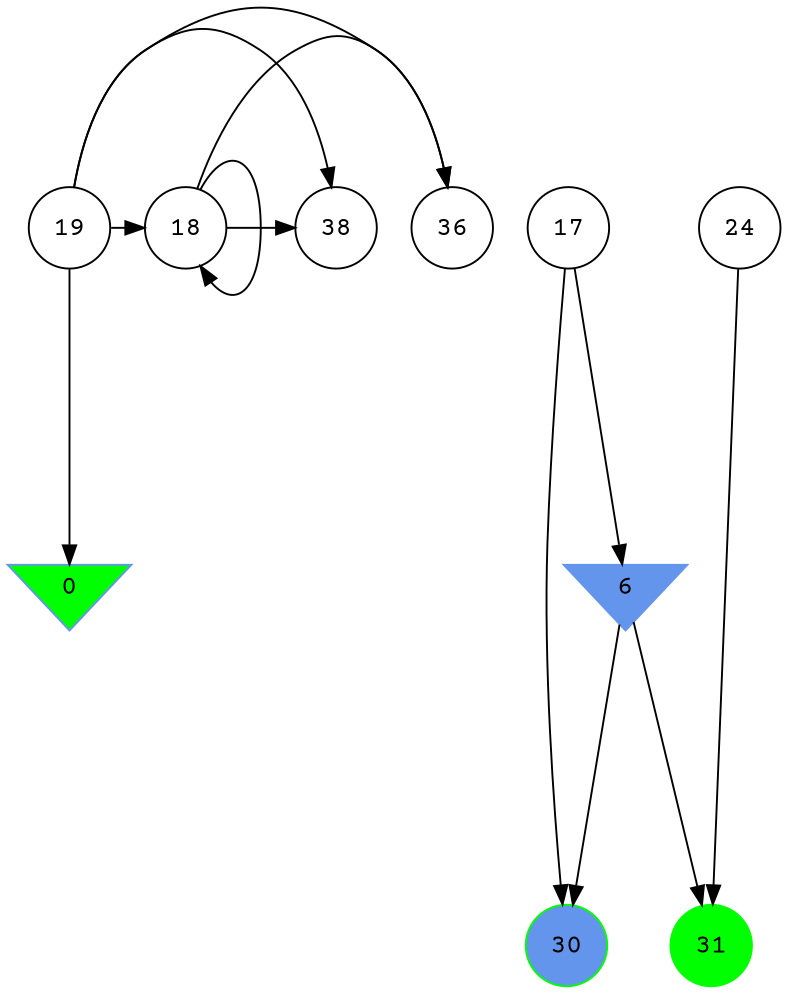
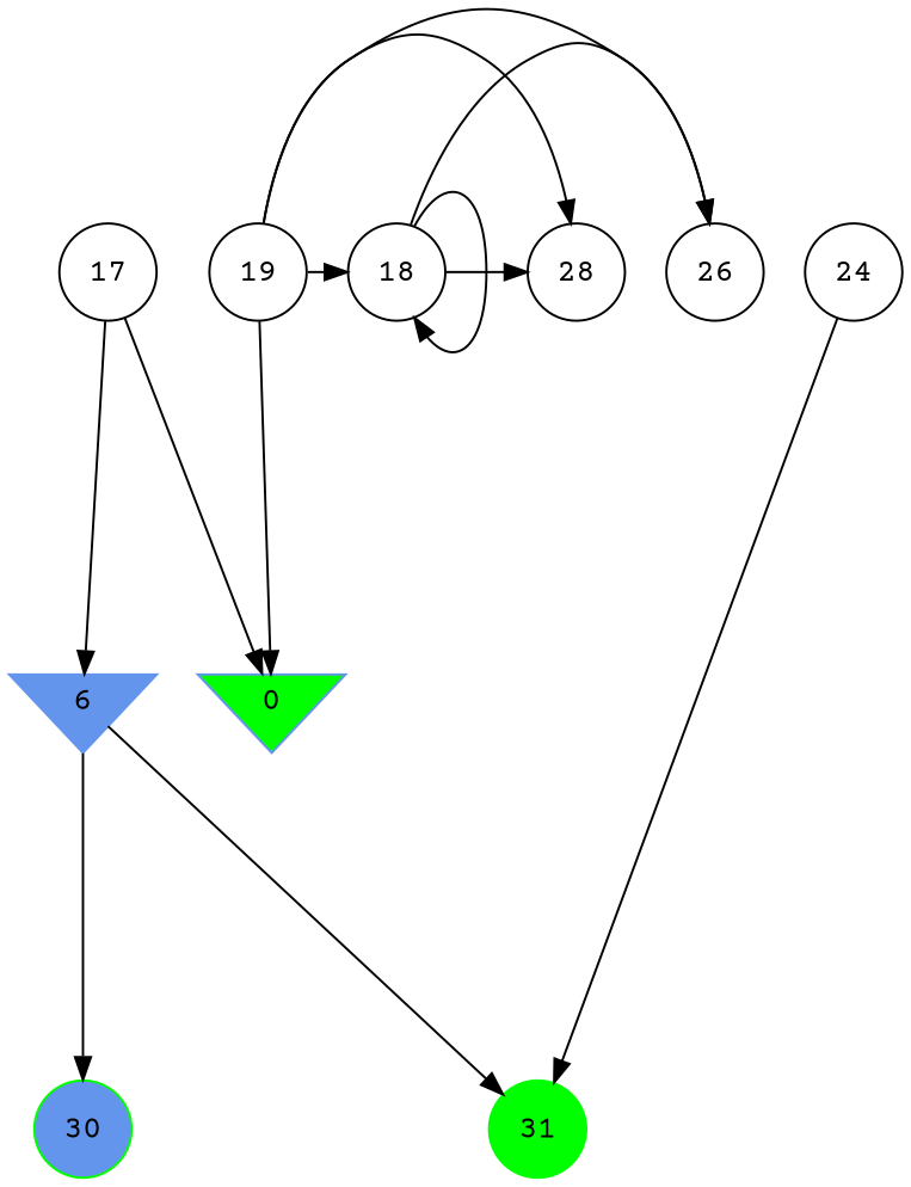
  digraph {
    fontname="Courier Prime"
    ranksep=2.0
    node [color=black fontname="Courier Prime" shape=circle]
    edge [fontname="Courier Prime"]
    0 [color=cornflowerblue fillcolor=green shape=invtriangle style=filled]
    6 [color=cornflowerblue shape=invtriangle style=filled]
    17
    18
    19
    24
-   26 [label=36]
-   28 [label=38]
+   26
+   28
    30 [color=green fillcolor=cornflowerblue style=filled]
    31 [color=green style=filled]
    subgraph sub_1 {
      rank=same
      0
      6
    }
    subgraph sub_2 {
      rank=same
      17
      18
      19
      24
      26
      28
    }
    subgraph sub_3 {
      rank=same
      30
      31
    }
    6 -> 30
    6 -> 31
    17 -> 6
-   17 -> 30
+   17 -> 0
    18 -> 18
    18 -> 26
    18 -> 28
    19 -> 0
    19 -> 18
    19 -> 26
    19 -> 28
    24 -> 31
  }
